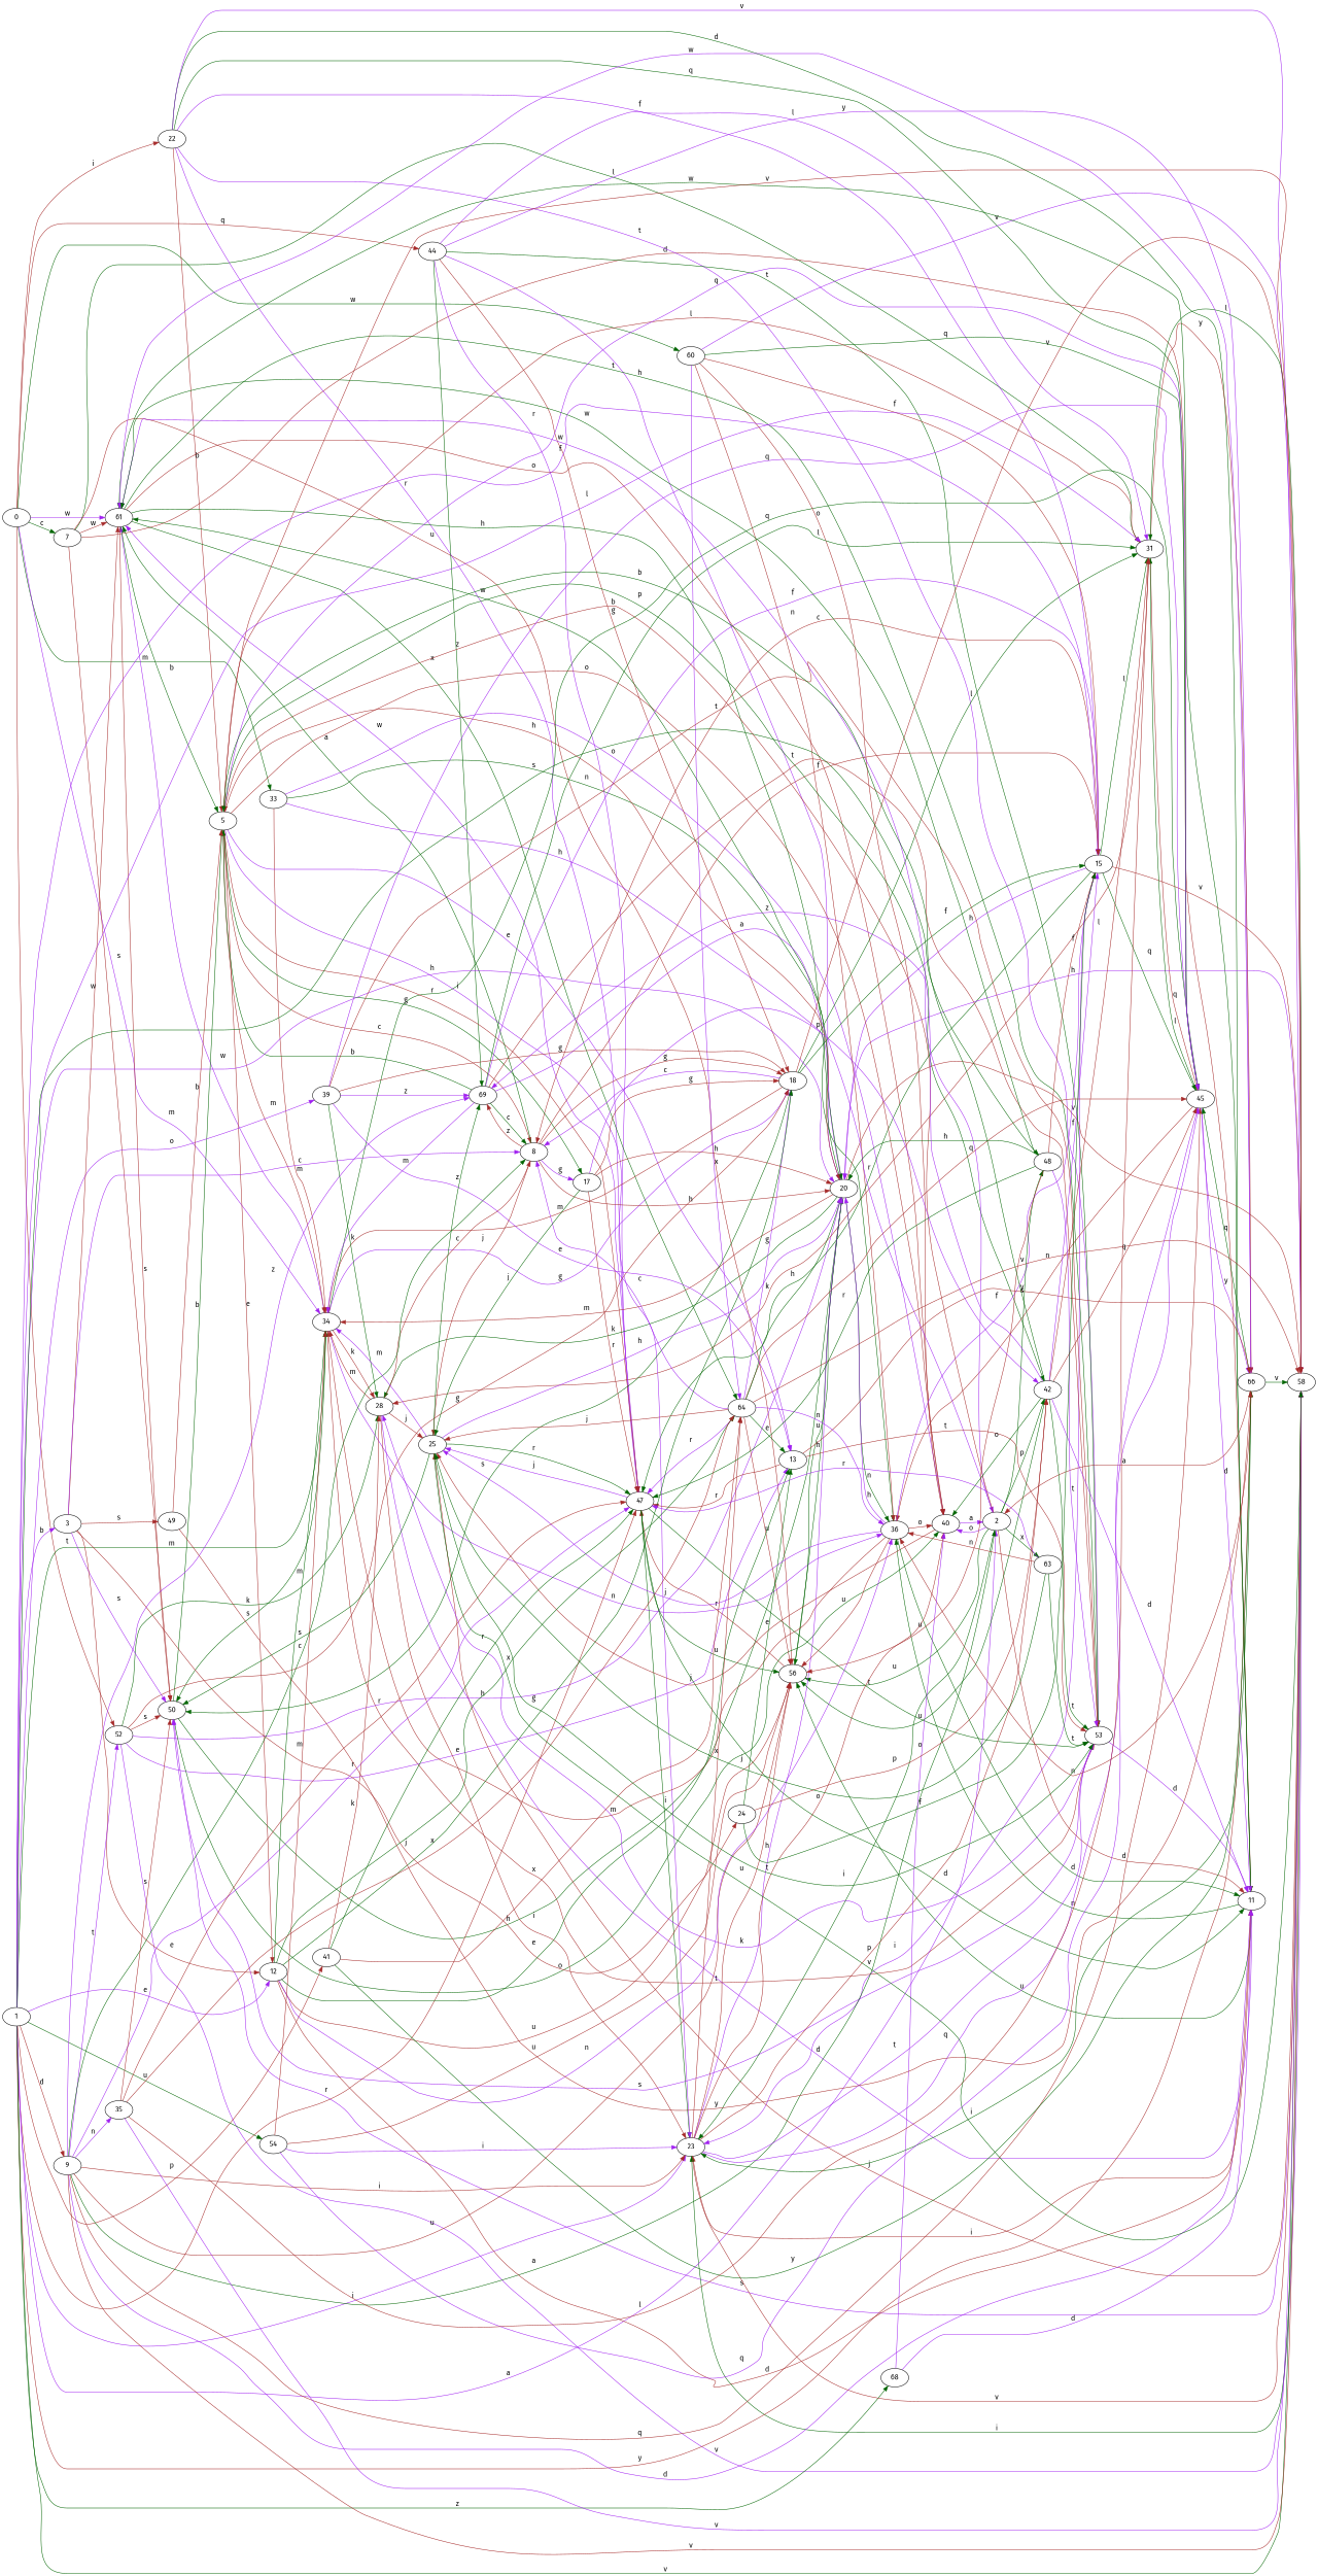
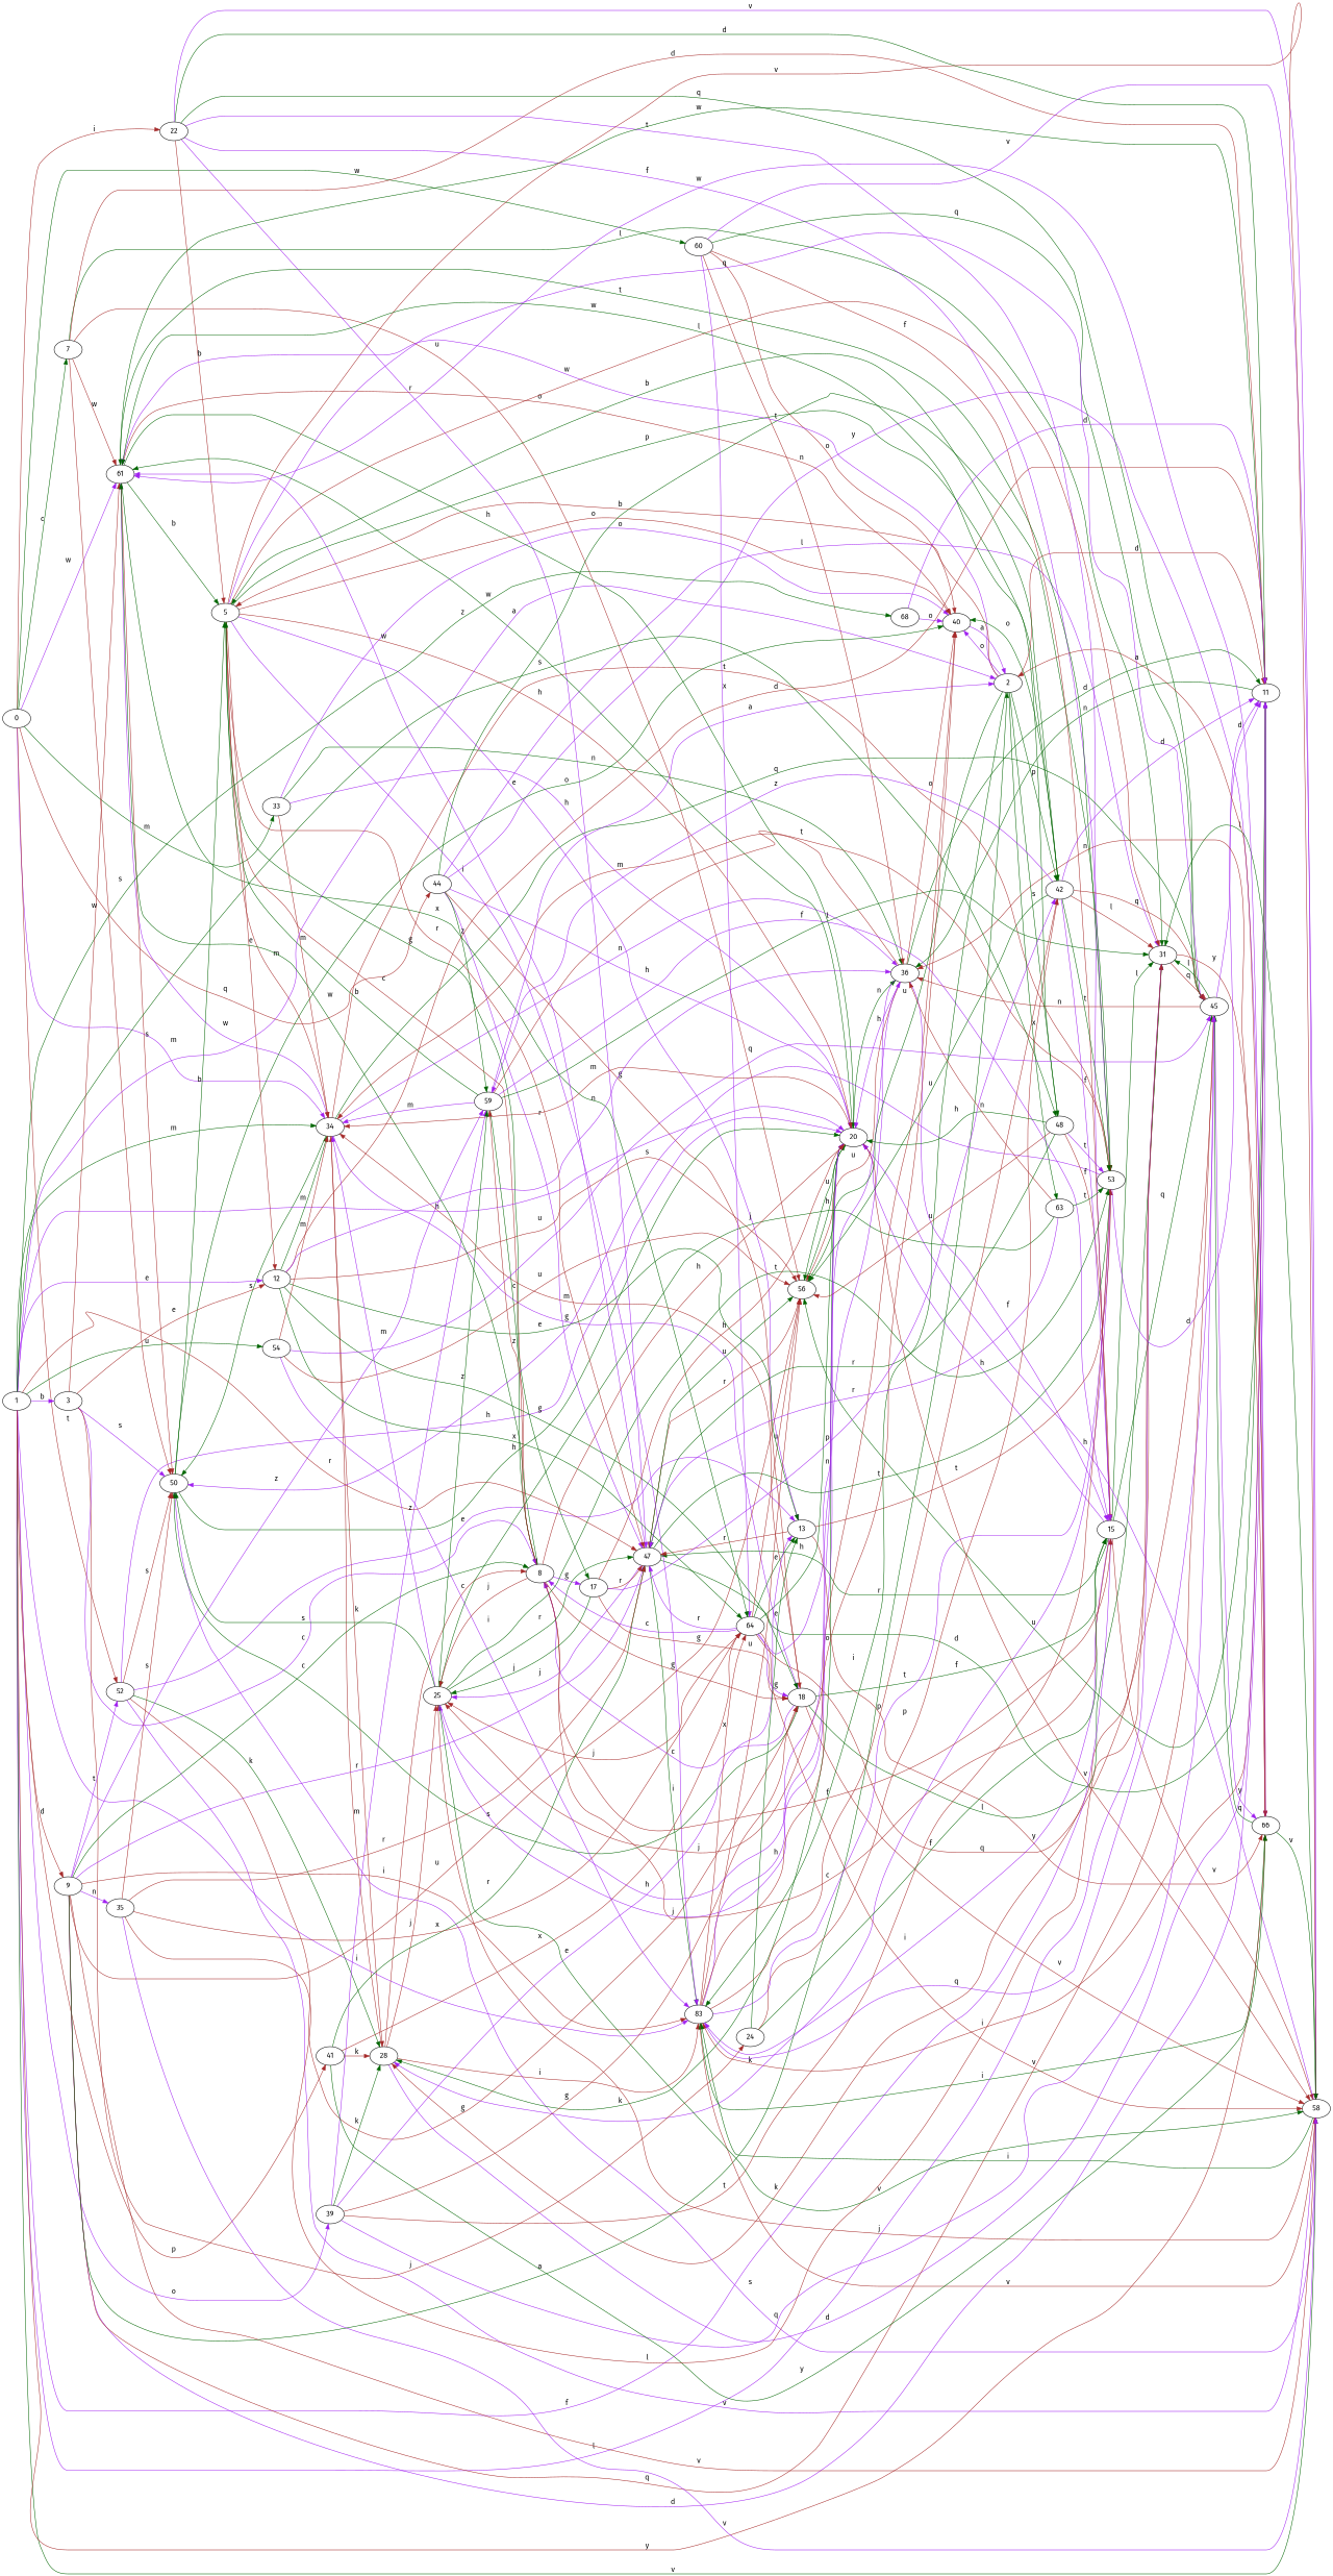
  strict digraph {
    fontname="Fira Sans"
    rankdir=LR
    node [fontname="Fira Sans"]
    edge [color=brown fontname="Fira Sans"]
    0
    7
    22
    33
    34
    44
    52
    60
    61
    31
    11
    56
    50
    15
    47
    58
    5
    45
    53
    20
    40
    36
    18
    28
    66
-   69
+   69 [label=59]
    13
    64
    1
    2
    3
    9
    12
-   23
+   23 [label=83]
    39
    41
    48
    54
    68
    42
    63
    8
    24
-   49
    35
    25
    17
    0 -> 7 [color=darkgreen label=c]
    0 -> 22 [label=i]
    0 -> 33 [color=darkgreen label=m]
    0 -> 34 [color=purple label=m]
    0 -> 44 [label=q]
    0 -> 52 [label=t]
    0 -> 60 [color=darkgreen label=w]
    0 -> 61 [color=purple label=w]
    7 -> 61 [label=w]
    7 -> 31 [color=darkgreen label=l]
    7 -> 11 [label=d]
    7 -> 56 [label=u]
    7 -> 50 [label=s]
    22 -> 11 [color=darkgreen label=d]
    22 -> 15 [color=purple label=f]
    22 -> 47 [color=purple label=r]
    22 -> 58 [color=purple label=v]
    22 -> 5 [label=b]
    22 -> 45 [color=darkgreen label=q]
    22 -> 53 [color=purple label=t]
    33 -> 34 [label=m]
    33 -> 20 [color=purple label=h]
    33 -> 40 [color=purple label=o]
    33 -> 36 [color=darkgreen label=n]
    34 -> 61 [color=purple label=w]
    34 -> 50 [color=darkgreen label=s]
    34 -> 45 [color=darkgreen label=q]
    34 -> 53 [label=t]
    34 -> 36 [color=purple label=n]
    34 -> 18 [color=purple label=g]
    34 -> 28 [label=k]
    44 -> 31 [color=purple label=l]
    44 -> 47 [color=purple label=r]
    44 -> 53 [color=darkgreen label=t]
    44 -> 20 [color=purple label=h]
    44 -> 18 [label=g]
    44 -> 66 [color=purple label=y]
    44 -> 69 [color=darkgreen label=z]
    52 -> 50 [label=s]
    52 -> 58 [color=purple label=v]
    52 -> 20 [color=purple label=h]
    52 -> 18 [label=g]
    52 -> 28 [color=darkgreen label=k]
    52 -> 13 [color=purple label=e]
    60 -> 15 [label=f]
    60 -> 58 [color=purple label=v]
    60 -> 45 [color=darkgreen label=q]
    60 -> 40 [label=o]
    60 -> 36 [label=n]
    60 -> 64 [color=purple label=x]
    61 -> 50 [label=s]
    61 -> 5 [color=darkgreen label=b]
    61 -> 53 [color=darkgreen label=t]
    61 -> 20 [color=darkgreen label=h]
    61 -> 40 [label=o]
    61 -> 64 [color=darkgreen label=x]
    31 -> 45 [label=q]
    31 -> 28 [label=k]
    31 -> 66 [label=y]
    11 -> 61 [color=darkgreen label=w]
    11 -> 56 [color=darkgreen label=u]
    11 -> 36 [color=darkgreen label=n]
    11 -> 23 [label=i]
    56 -> 47 [label=r]
    56 -> 20 [color=darkgreen label=h]
    50 -> 5 [color=darkgreen label=b]
    50 -> 20 [color=darkgreen label=h]
    50 -> 40 [color=darkgreen label=o]
    15 -> 31 [color=darkgreen label=l]
    15 -> 47 [color=darkgreen label=r]
    15 -> 58 [label=v]
    15 -> 45 [color=darkgreen label=q]
    15 -> 20 [color=purple label=h]
    15 -> 23 [color=purple label=i]
    15 -> 8 [label=c]
    47 -> 61 [color=purple label=w]
    47 -> 11 [color=darkgreen label=d]
    47 -> 56 [color=darkgreen label=u]
    47 -> 53 [color=darkgreen label=t]
    47 -> 23 [color=darkgreen label=i]
    47 -> 25 [color=purple label=j]
    58 -> 31 [color=darkgreen label=l]
    58 -> 50 [color=purple label=s]
    58 -> 20 [color=purple label=h]
    58 -> 23 [color=darkgreen label=i]
    58 -> 25 [label=j]
    5 -> 34 [label=m]
    5 -> 31 [label=l]
    5 -> 47 [label=r]
    5 -> 58 [label=v]
    5 -> 45 [color=purple label=q]
    5 -> 20 [label=h]
    5 -> 40 [label=o]
    5 -> 13 [color=purple label=e]
    5 -> 12 [label=e]
    5 -> 23 [color=purple label=i]
    5 -> 42 [color=darkgreen label=p]
    5 -> 8 [label=c]
    5 -> 17 [color=darkgreen label=g]
    45 -> 31 [color=darkgreen label=l]
    45 -> 11 [color=purple label=d]
    45 -> 36 [label=n]
    45 -> 66 [color=purple label=y]
    53 -> 11 [color=purple label=d]
    53 -> 50 [color=purple label=s]
    53 -> 28 [color=purple label=k]
    20 -> 34 [label=m]
    20 -> 61 [color=darkgreen label=w]
    20 -> 56 [color=darkgreen label=u]
    20 -> 58 [label=v]
    20 -> 36 [color=darkgreen label=n]
    20 -> 28 [color=darkgreen label=k]
    40 -> 2 [color=purple label=a]
    40 -> 25 [label=j]
    36 -> 34 [label=m]
    36 -> 11 [color=darkgreen label=d]
    36 -> 56 [label=u]
    36 -> 15 [color=purple label=f]
    36 -> 20 [color=purple label=h]
    36 -> 40 [label=o]
    36 -> 25 [color=purple label=j]
    18 -> 34 [label=m]
    18 -> 31 [color=darkgreen label=l]
    18 -> 50 [color=darkgreen label=s]
    18 -> 15 [color=darkgreen label=f]
    18 -> 58 [label=v]
    18 -> 8 [color=purple label=c]
    28 -> 34 [label=m]
    28 -> 11 [color=purple label=d]
    28 -> 23 [label=i]
    28 -> 8 [label=c]
    28 -> 25 [label=j]
    66 -> 61 [color=purple label=w]
    66 -> 58 [color=darkgreen label=v]
    66 -> 45 [color=darkgreen label=q]
    66 -> 36 [label=n]
    66 -> 2 [label=a]
    66 -> 23 [color=darkgreen label=i]
    69 -> 34 [color=purple label=m]
    69 -> 31 [color=darkgreen label=l]
    69 -> 15 [color=purple label=f]
    69 -> 5 [color=darkgreen label=b]
    69 -> 53 [label=t]
    69 -> 2 [color=purple label=a]
    69 -> 8 [color=darkgreen label=c]
    13 -> 47 [label=r]
    13 -> 53 [label=t]
    13 -> 66 [label=y]
    64 -> 56 [label=u]
    64 -> 47 [color=purple label=r]
    64 -> 58 [label=v]
    64 -> 45 [label=q]
    64 -> 20 [color=darkgreen label=h]
    64 -> 36 [color=purple label=n]
    64 -> 18 [color=purple label=g]
    64 -> 13 [color=darkgreen label=e]
    64 -> 8 [color=purple label=c]
    64 -> 25 [label=j]
    1 -> 34 [color=darkgreen label=m]
    1 -> 31 [color=purple label=l]
    1 -> 15 [color=purple label=f]
    1 -> 47 [label=r]
    1 -> 58 [color=darkgreen label=v]
    1 -> 20 [color=purple label=h]
    1 -> 66 [label=y]
    1 -> 2 [color=purple label=a]
    1 -> 3 [color=purple label=b]
    1 -> 9 [label=d]
    1 -> 12 [color=purple label=e]
    1 -> 23 [color=purple label=i]
    1 -> 39 [color=purple label=o]
    1 -> 41 [label=p]
    1 -> 48 [color=darkgreen label=s]
    1 -> 54 [color=darkgreen label=u]
    1 -> 68 [color=darkgreen label=z]
    2 -> 61 [color=purple label=w]
    2 -> 11 [label=d]
    2 -> 56 [color=darkgreen label=u]
    2 -> 5 [label=b]
    2 -> 40 [color=purple label=o]
    2 -> 23 [color=darkgreen label=i]
    2 -> 48 [color=darkgreen label=s]
    2 -> 42 [color=darkgreen label=p]
    2 -> 63 [color=darkgreen label=x]
    3 -> 61 [label=w]
    3 -> 50 [color=purple label=s]
    3 -> 12 [label=e]
    3 -> 8 [color=purple label=c]
    3 -> 24 [label=j]
-   3 -> 49 [label=s]
    9 -> 52 [color=purple label=t]
    9 -> 11 [color=purple label=d]
    9 -> 56 [label=u]
    9 -> 47 [color=purple label=r]
    9 -> 58 [label=v]
    9 -> 45 [label=q]
    9 -> 69 [color=purple label=z]
    9 -> 2 [color=darkgreen label=a]
    9 -> 23 [label=i]
    9 -> 8 [color=darkgreen label=c]
    9 -> 35 [color=purple label=n]
    12 -> 34 [color=darkgreen label=m]
    12 -> 11 [label=d]
    12 -> 56 [label=u]
    12 -> 36 [color=purple label=n]
    12 -> 18 [color=darkgreen label=g]
    12 -> 13 [color=darkgreen label=e]
    12 -> 64 [color=darkgreen label=x]
    23 -> 56 [label=u]
    23 -> 58 [label=v]
    23 -> 45 [color=purple label=q]
    23 -> 53 [color=purple label=t]
    23 -> 20 [color=purple label=h]
    23 -> 40 [label=o]
    23 -> 64 [label=x]
    23 -> 42 [label=p]
    39 -> 45 [color=purple label=q]
    39 -> 53 [label=t]
    39 -> 18 [label=g]
    39 -> 28 [color=darkgreen label=k]
    39 -> 69 [color=purple label=z]
    39 -> 13 [color=purple label=e]
    41 -> 47 [color=darkgreen label=r]
    41 -> 28 [label=k]
    41 -> 66 [color=darkgreen label=y]
    41 -> 64 [label=x]
    48 -> 61 [color=darkgreen label=w]
    48 -> 56 [label=u]
    48 -> 15 [label=f]
    48 -> 47 [color=darkgreen label=r]
    48 -> 53 [color=purple label=t]
    48 -> 20 [color=darkgreen label=h]
    54 -> 34 [label=m]
    54 -> 56 [label=u]
    54 -> 45 [color=purple label=q]
    54 -> 23 [color=purple label=i]
    68 -> 11 [color=purple label=d]
    68 -> 40 [color=purple label=o]
    42 -> 31 [label=l]
    42 -> 11 [color=purple label=d]
    42 -> 56 [color=darkgreen label=u]
    42 -> 15 [color=purple label=f]
    42 -> 5 [color=darkgreen label=b]
    42 -> 45 [label=q]
    42 -> 53 [color=darkgreen label=t]
    42 -> 40 [color=darkgreen label=o]
    42 -> 69 [color=purple label=z]
    63 -> 47 [color=purple label=r]
    63 -> 53 [color=darkgreen label=t]
    63 -> 36 [label=n]
    63 -> 25 [color=darkgreen label=j]
-   8 -> 61 [color=darkgreen label=a]
+   8 -> 61 [color=darkgreen label=w]
    8 -> 15 [label=f]
    8 -> 20 [label=h]
    8 -> 18 [label=g]
    8 -> 69 [label=z]
    8 -> 25 [label=j]
    8 -> 17 [color=purple label=g]
    24 -> 15 [color=darkgreen label=f]
    24 -> 13 [color=darkgreen label=e]
    24 -> 42 [label=p]
-   49 -> 5 [label=b]
-   49 -> 66 [label=y]
    35 -> 31 [label=l]
    35 -> 50 [label=s]
    35 -> 47 [label=r]
    35 -> 58 [color=purple label=v]
    35 -> 64 [label=x]
    25 -> 34 [color=purple label=m]
    25 -> 50 [color=darkgreen label=s]
    25 -> 47 [color=darkgreen label=r]
    25 -> 58 [color=darkgreen label=v]
    25 -> 53 [color=darkgreen label=t]
    25 -> 20 [color=purple label=h]
    25 -> 69 [color=darkgreen label=z]
    17 -> 47 [label=r]
    17 -> 20 [label=h]
    17 -> 18 [label=g]
    17 -> 42 [color=purple label=p]
    17 -> 25 [color=darkgreen label=j]
  }
